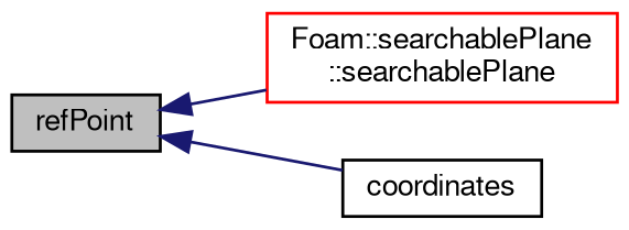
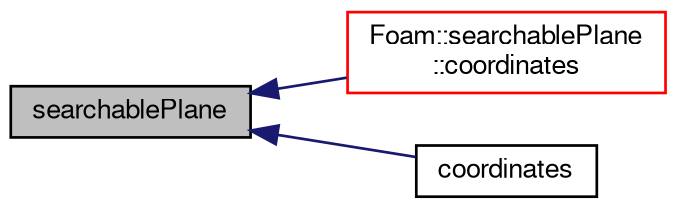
  digraph {
    rankdir=LR
    node [color=black fontname=FreeSans fontsize=10 shape=record]
    edge [color=midnightblue dir=back fontname=FreeSans fontsize=10 labelfontname=FreeSans labelfontsize=10 style=solid]
-   n1 [fillcolor=grey75 fontcolor=black height=0.2 label=refPoint style=filled width=0.4]
-   n2 [color=red height=0.2 label="Foam::searchablePlane\l::searchablePlane" width=0.4]
+   n1 [fillcolor=grey75 fontcolor=black height=0.2 label=searchablePlane style=filled width=0.4]
+   n2 [color=red height=0.2 label="Foam::searchablePlane\l::coordinates" width=0.4]
    n3 [height=0.2 label=coordinates width=0.4]
    n1 -> n2
    n1 -> n3
  }
